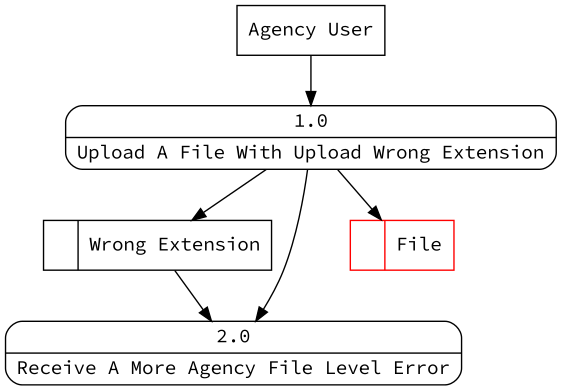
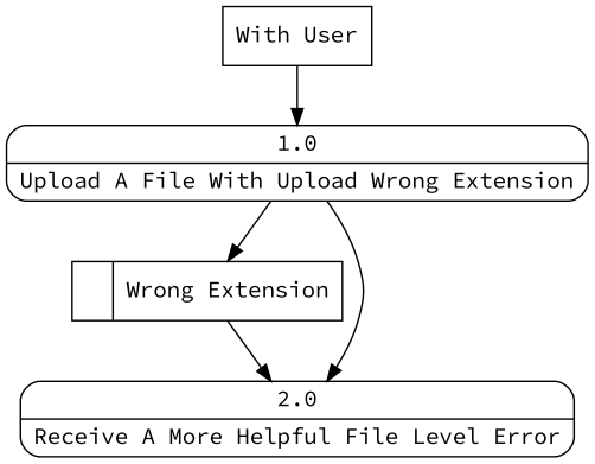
  digraph {
    fontname="Source Code Pro"
    node [fontname="Source Code Pro" shape=record]
    edge [fontname="Source Code Pro"]
    n1 [label="<f0>  |<f1> Wrong Extension "]
-   n2 [label="{<f0> 2.0|<f1> Receive A More Agency File Level Error }" shape=Mrecord]
-   n3 [color=red label="<f0>  |<f1> File "]
-   n4 [label="Agency User" shape=box]
+   n2 [label="{<f0> 2.0|<f1> Receive A More Helpful File Level Error }" shape=Mrecord]
+   n4 [label="With User" shape=box]
    n5 [label="{<f0> 1.0|<f1> Upload A File With Upload Wrong Extension }" shape=Mrecord]
    n1 -> n2
    n4 -> n5
    n5 -> n1
    n5 -> n2
-   n5 -> n3
  }
